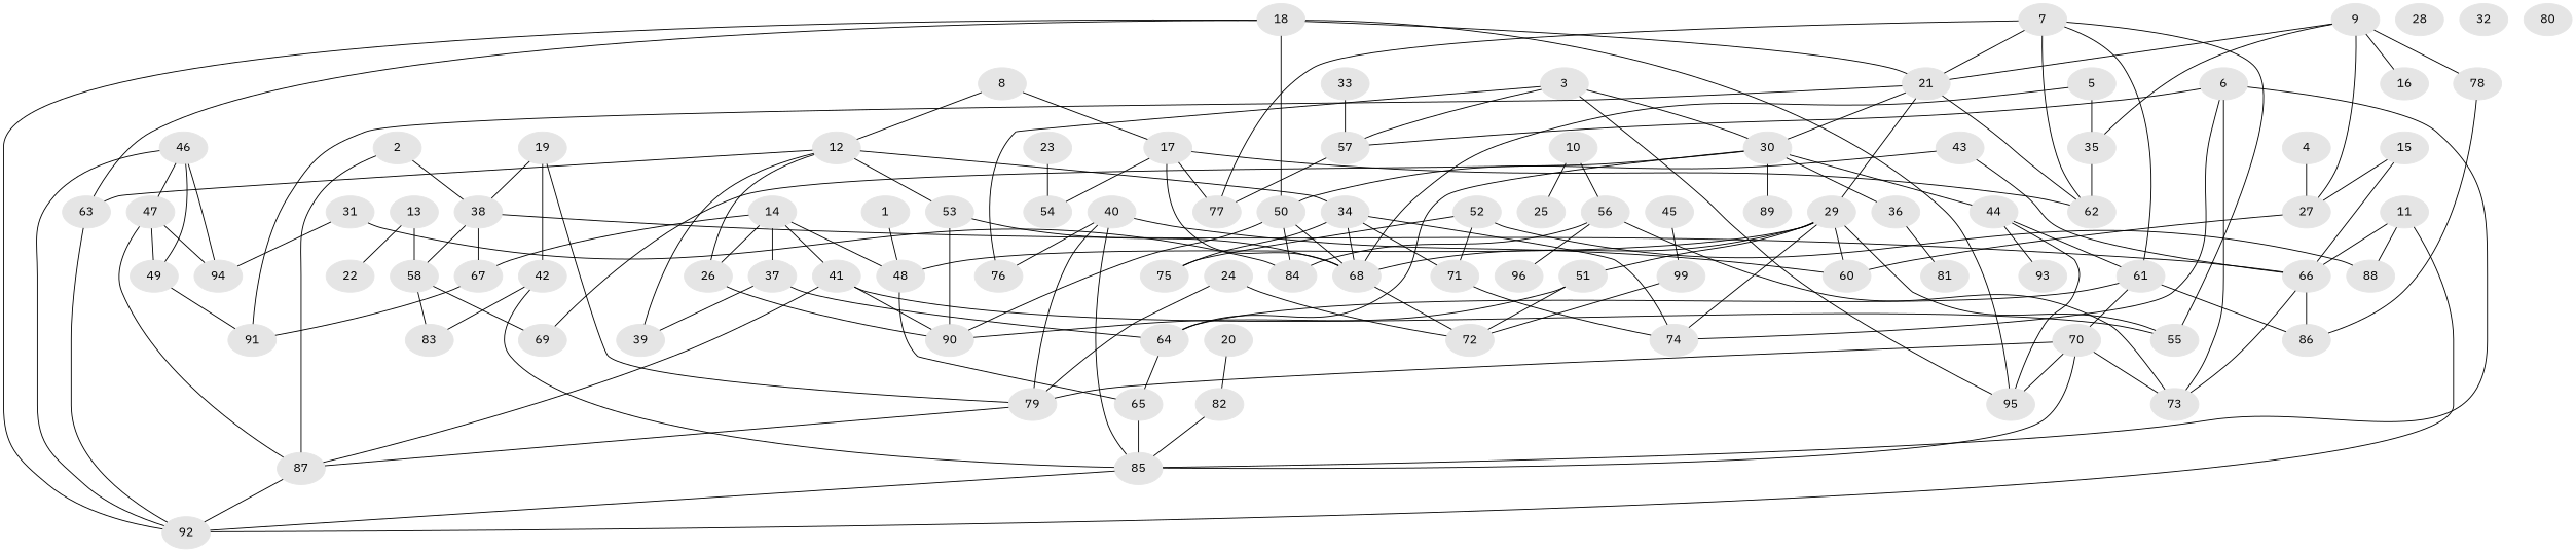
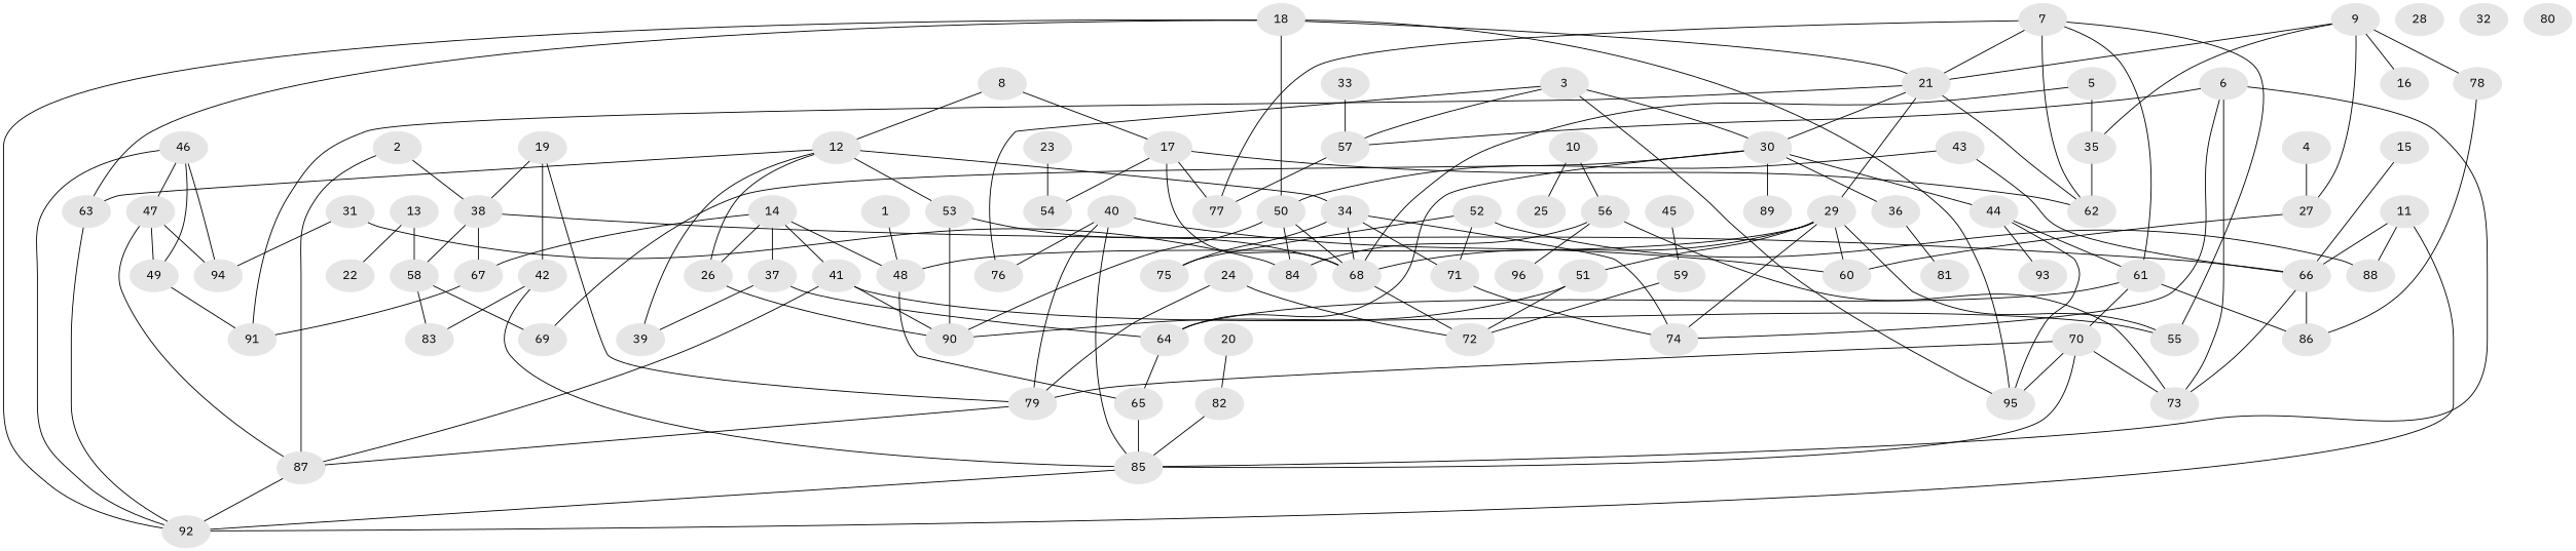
  graph {
    fontname="IBM Plex Sans"
    node [color=gray90 fontname="IBM Plex Sans" style=filled]
    edge [fontname="IBM Plex Sans"]
    1
    48
    65
    2
    38
    87
    66
    58
    67
    92
    3
    30
    57
    76
    95
    36
    44
    64
    69
    89
    77
-   59 [label=99]
+   59
    72
    4
    27
    60
    5
    35
    68
    62
    6
    73
    74
    85
    7
    21
    55
    61
    29
    91
    70
    86
    8
    12
    17
    26
    34
    39
    53
    63
    54
    9
    16
    78
    10
    25
    56
    84
    96
    11
    88
    90
    71
    75
    13
    22
    83
    14
    37
    41
    15
    18
    50
    19
    42
    79
    20
    82
    51
    23
    24
    28
    81
    93
    31
    94
    32
    33
    40
    43
    45
    46
    47
    49
    52
    80
    1 -- 48
    48 -- 65
    65 -- 85
    2 -- 38
    2 -- 87
    38 -- 66
    38 -- 58
    38 -- 67
    87 -- 92
    66 -- 73
    66 -- 86
    58 -- 69
    58 -- 83
    67 -- 91
    3 -- 30
    3 -- 57
    3 -- 76
    3 -- 95
    30 -- 36
    30 -- 44
    30 -- 64
    30 -- 69
    30 -- 89
    57 -- 77
    36 -- 81
    44 -- 95
    44 -- 61
    44 -- 93
    64 -- 65
    59 -- 72
    4 -- 27
    27 -- 60
    5 -- 35
    5 -- 68
    35 -- 62
    68 -- 72
    6 -- 57
    6 -- 73
    6 -- 74
    6 -- 85
    85 -- 92
    7 -- 77
    7 -- 62
    7 -- 21
    7 -- 55
    7 -- 61
    21 -- 30
    21 -- 62
    21 -- 29
    21 -- 91
    61 -- 64
    61 -- 70
    61 -- 86
    29 -- 48
    29 -- 60
    29 -- 68
    29 -- 74
    29 -- 55
    29 -- 51
    70 -- 95
    70 -- 73
    70 -- 85
    70 -- 79
    8 -- 12
    8 -- 17
    12 -- 26
    12 -- 34
    12 -- 39
    12 -- 53
    12 -- 63
    17 -- 77
    17 -- 68
    17 -- 62
    17 -- 54
    26 -- 90
    34 -- 68
    34 -- 74
    34 -- 71
    34 -- 75
    53 -- 68
    53 -- 90
    63 -- 92
    9 -- 27
    9 -- 35
    9 -- 21
    9 -- 16
    9 -- 78
    78 -- 86
    10 -- 25
    10 -- 56
    56 -- 73
    56 -- 84
    56 -- 96
    11 -- 66
    11 -- 92
    11 -- 88
    71 -- 74
    13 -- 58
    13 -- 22
    14 -- 48
    14 -- 67
    14 -- 26
    14 -- 37
    14 -- 41
    37 -- 64
    37 -- 39
    41 -- 87
    41 -- 55
    41 -- 90
    15 -- 66
-   15 -- 27
    18 -- 92
    18 -- 95
    18 -- 21
    18 -- 63
    18 -- 50
    50 -- 68
    50 -- 84
    50 -- 90
    19 -- 38
    19 -- 42
    19 -- 79
    42 -- 85
    42 -- 83
    79 -- 87
    20 -- 82
    82 -- 85
    51 -- 72
    51 -- 90
    23 -- 54
    24 -- 72
    24 -- 79
    31 -- 84
    31 -- 94
    33 -- 57
    40 -- 76
    40 -- 60
    40 -- 85
    40 -- 79
    43 -- 66
    43 -- 50
    45 -- 59
    46 -- 92
    46 -- 94
    46 -- 47
    46 -- 49
    47 -- 87
    47 -- 94
    47 -- 49
    49 -- 91
    52 -- 88
    52 -- 71
    52 -- 75
  }
